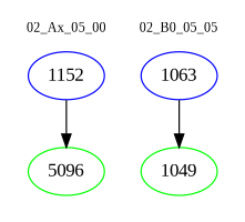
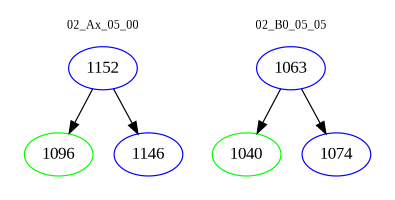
  digraph {
    fontname="Liberation Serif"
    node [color=blue fontname="Liberation Serif"]
    edge [color=black fontname="Liberation Serif"]
    n1 [label=1152]
-   n2 [color=green label=5096]
+   n2 [color=green label=1096]
+   n3 [label=1146]
    n4 [label=1063]
-   n5 [color=green label=1049]
+   n5 [color=green label=1040]
+   n6 [label=1074]
    subgraph cluster_1 {
      color=white
      fontsize=10
      label="02_Ax_05_00"
      n1
      n2
+     n3
    }
    subgraph cluster_2 {
      color=white
      fontsize=10
      label="02_B0_05_05"
      n4
      n5
+     n6
    }
    n1 -> n2
+   n1 -> n3
    n4 -> n5
+   n4 -> n6
  }
